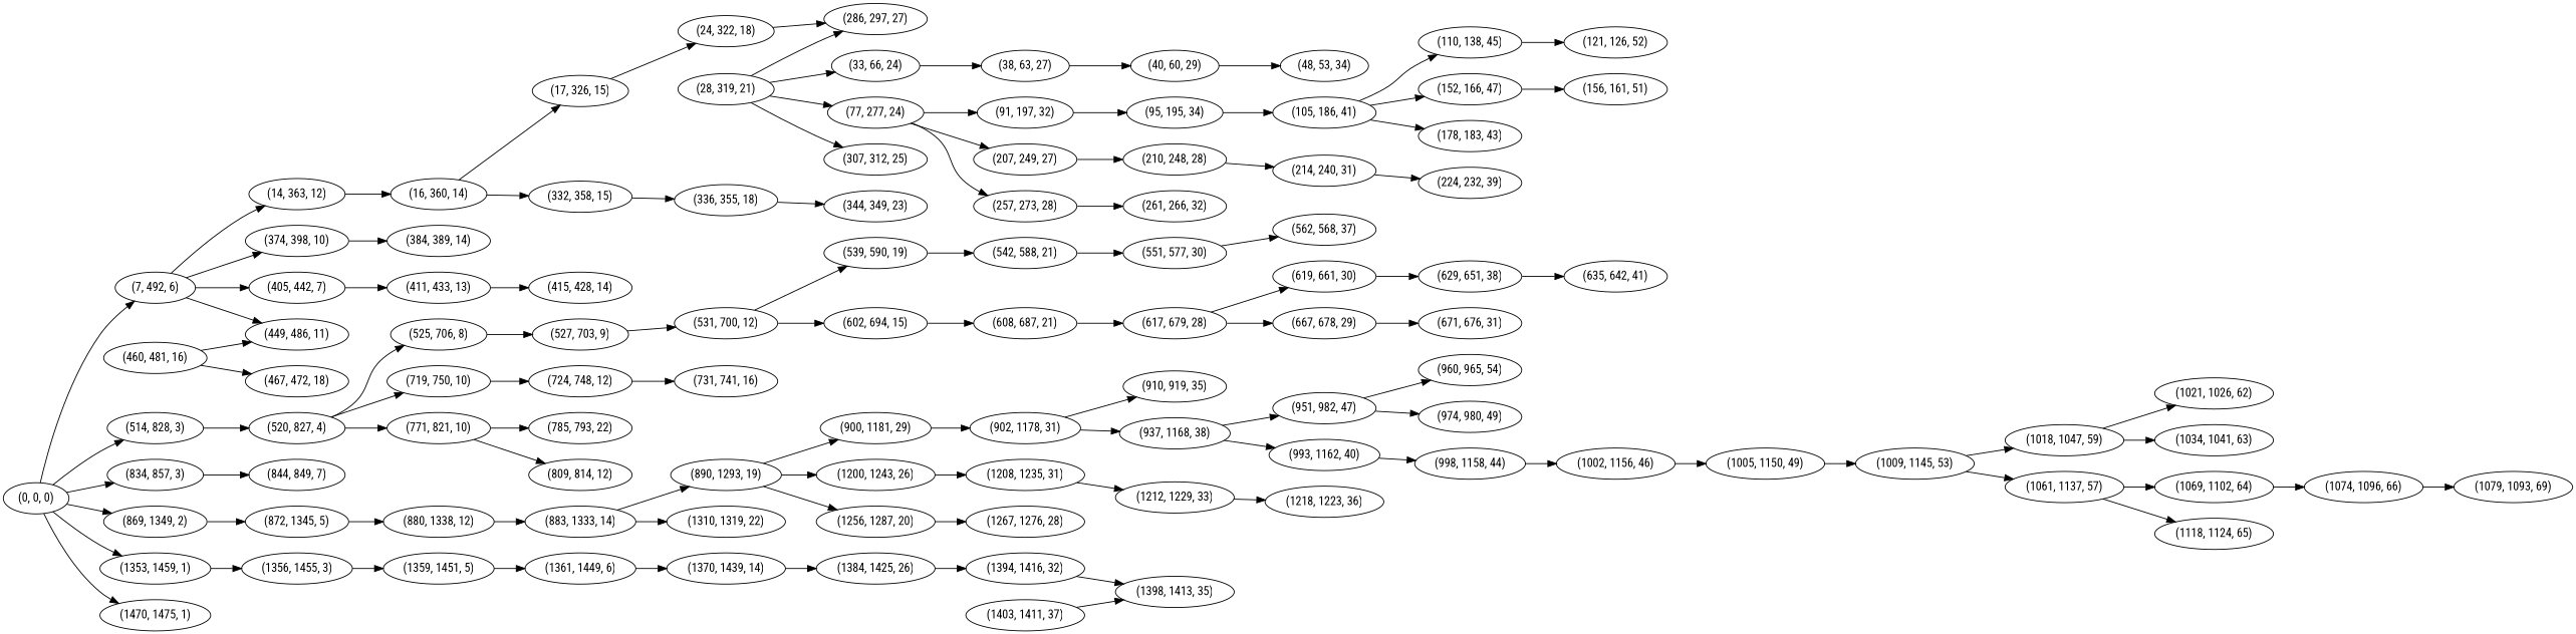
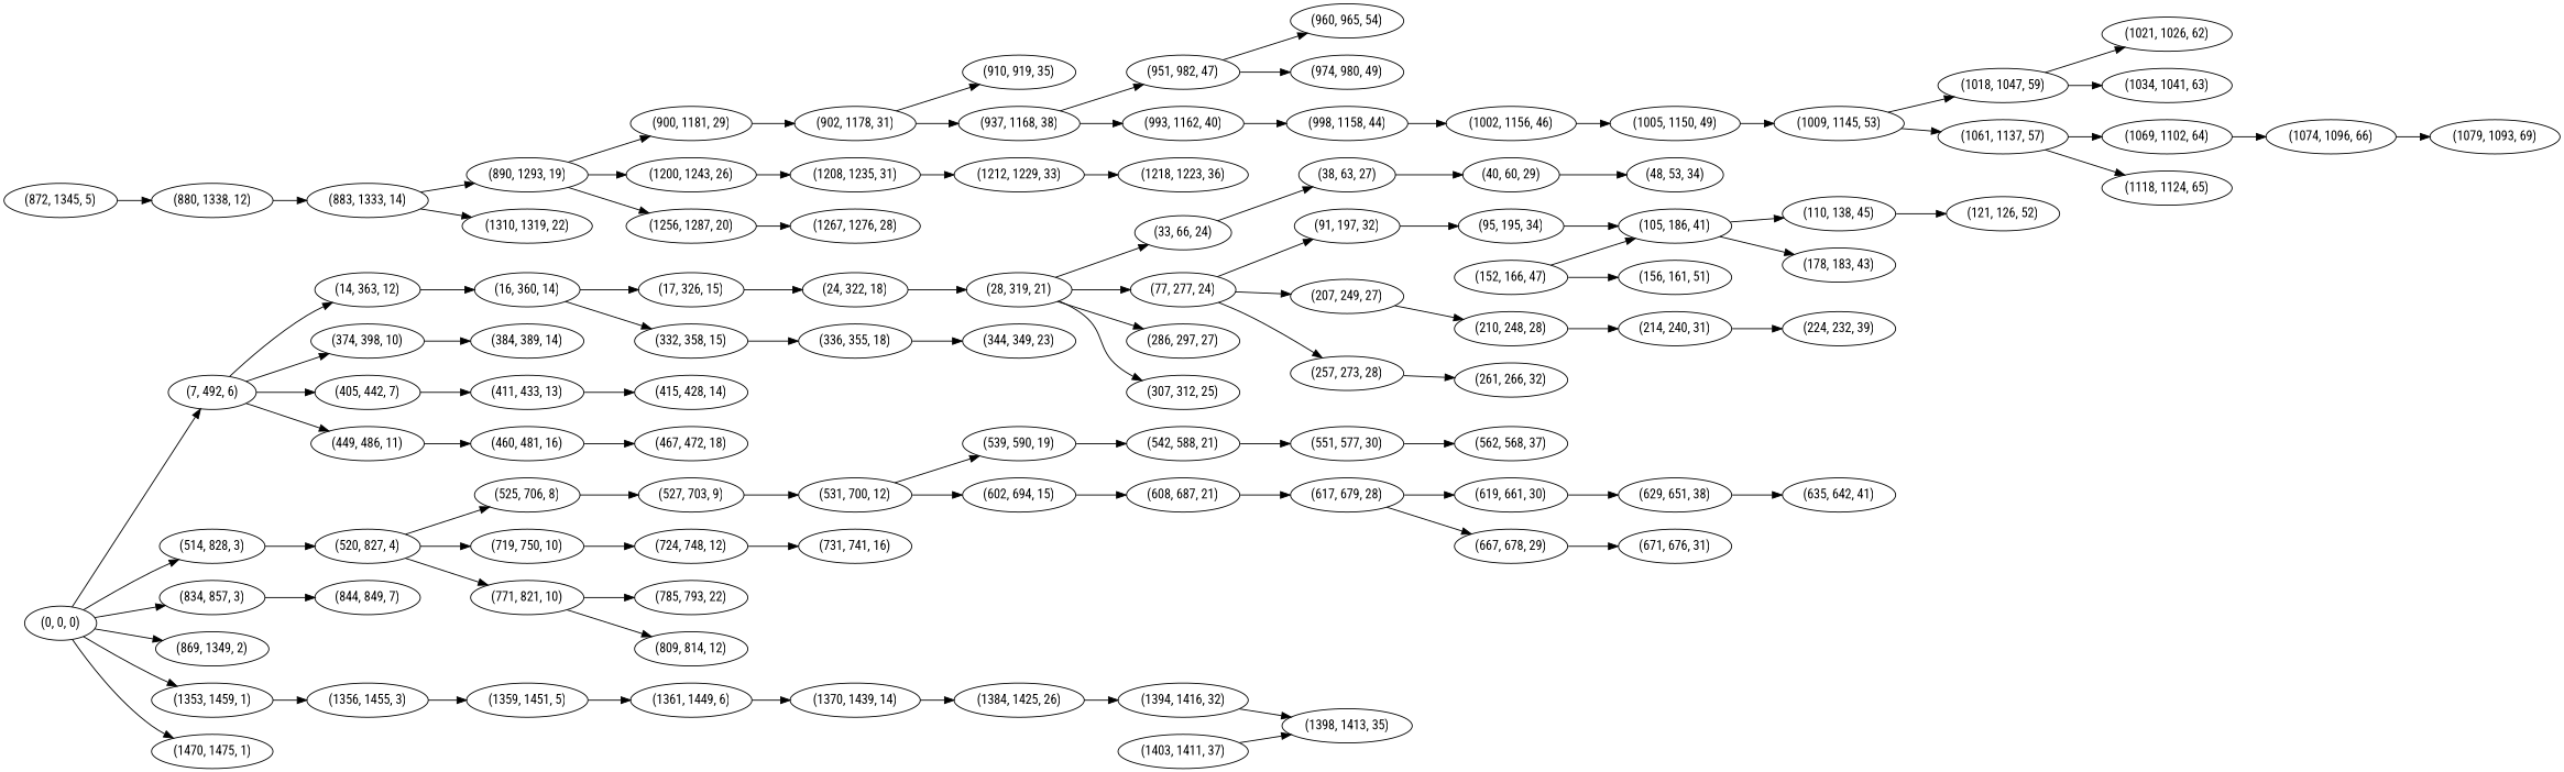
  digraph {
    fontname="Roboto Condensed"
    rankdir=LR
    node [fontname="Roboto Condensed"]
    edge [fontname="Roboto Condensed"]
    "(0, 0, 0)"
    "(7, 492, 6)"
    "(514, 828, 3)"
    "(834, 857, 3)"
    "(869, 1349, 2)"
    "(1353, 1459, 1)"
    "(1470, 1475, 1)"
    "(14, 363, 12)"
    "(374, 398, 10)"
    "(405, 442, 7)"
    "(449, 486, 11)"
    "(520, 827, 4)"
    "(844, 849, 7)"
    "(872, 1345, 5)"
    "(1356, 1455, 3)"
    "(16, 360, 14)"
    "(384, 389, 14)"
    "(411, 433, 13)"
    "(460, 481, 16)"
    "(17, 326, 15)"
    "(332, 358, 15)"
    "(24, 322, 18)"
    "(336, 355, 18)"
    "(28, 319, 21)"
    "(33, 66, 24)"
    "(77, 277, 24)"
    "(286, 297, 27)"
    "(307, 312, 25)"
    "(38, 63, 27)"
    "(91, 197, 32)"
    "(207, 249, 27)"
    "(257, 273, 28)"
    "(40, 60, 29)"
    "(48, 53, 34)"
    "(95, 195, 34)"
    "(210, 248, 28)"
    "(261, 266, 32)"
    "(105, 186, 41)"
    "(110, 138, 45)"
    "(152, 166, 47)"
    "(178, 183, 43)"
    "(121, 126, 52)"
    "(156, 161, 51)"
    "(214, 240, 31)"
    "(224, 232, 39)"
    "(344, 349, 23)"
    "(415, 428, 14)"
    "(467, 472, 18)"
    "(525, 706, 8)"
    "(719, 750, 10)"
    "(771, 821, 10)"
    "(527, 703, 9)"
    "(724, 748, 12)"
    "(785, 793, 22)"
    "(809, 814, 12)"
    "(531, 700, 12)"
    "(539, 590, 19)"
    "(602, 694, 15)"
    "(542, 588, 21)"
    "(608, 687, 21)"
    "(551, 577, 30)"
    "(562, 568, 37)"
    "(617, 679, 28)"
    "(619, 661, 30)"
    "(667, 678, 29)"
    "(629, 651, 38)"
    "(671, 676, 31)"
    "(635, 642, 41)"
    "(731, 741, 16)"
    "(880, 1338, 12)"
    "(883, 1333, 14)"
    "(890, 1293, 19)"
    "(1310, 1319, 22)"
    "(900, 1181, 29)"
    "(1200, 1243, 26)"
    "(1256, 1287, 20)"
    "(902, 1178, 31)"
    "(1208, 1235, 31)"
    "(1267, 1276, 28)"
    "(910, 919, 35)"
    "(937, 1168, 38)"
    "(951, 982, 47)"
    "(993, 1162, 40)"
    "(960, 965, 54)"
    "(974, 980, 49)"
    "(998, 1158, 44)"
    "(1002, 1156, 46)"
    "(1005, 1150, 49)"
    "(1009, 1145, 53)"
    "(1018, 1047, 59)"
    "(1061, 1137, 57)"
    "(1021, 1026, 62)"
    "(1034, 1041, 63)"
    "(1069, 1102, 64)"
    "(1118, 1124, 65)"
    "(1074, 1096, 66)"
    "(1079, 1093, 69)"
    "(1212, 1229, 33)"
    "(1218, 1223, 36)"
    "(1359, 1451, 5)"
    "(1361, 1449, 6)"
    "(1370, 1439, 14)"
    "(1384, 1425, 26)"
    "(1394, 1416, 32)"
    "(1398, 1413, 35)"
    "(1403, 1411, 37)"
    "(0, 0, 0)" -> "(7, 492, 6)"
    "(0, 0, 0)" -> "(514, 828, 3)"
    "(0, 0, 0)" -> "(834, 857, 3)"
    "(0, 0, 0)" -> "(869, 1349, 2)"
    "(0, 0, 0)" -> "(1353, 1459, 1)"
    "(0, 0, 0)" -> "(1470, 1475, 1)"
    "(7, 492, 6)" -> "(14, 363, 12)"
    "(7, 492, 6)" -> "(374, 398, 10)"
    "(7, 492, 6)" -> "(405, 442, 7)"
    "(7, 492, 6)" -> "(449, 486, 11)"
    "(514, 828, 3)" -> "(520, 827, 4)"
    "(834, 857, 3)" -> "(844, 849, 7)"
-   "(869, 1349, 2)" -> "(872, 1345, 5)"
    "(1353, 1459, 1)" -> "(1356, 1455, 3)"
    "(14, 363, 12)" -> "(16, 360, 14)"
    "(374, 398, 10)" -> "(384, 389, 14)"
    "(405, 442, 7)" -> "(411, 433, 13)"
-   "(460, 481, 16)" -> "(449, 486, 11)"
+   "(449, 486, 11)" -> "(460, 481, 16)"
    "(520, 827, 4)" -> "(525, 706, 8)"
    "(520, 827, 4)" -> "(719, 750, 10)"
    "(520, 827, 4)" -> "(771, 821, 10)"
    "(872, 1345, 5)" -> "(880, 1338, 12)"
    "(1356, 1455, 3)" -> "(1359, 1451, 5)"
    "(16, 360, 14)" -> "(17, 326, 15)"
    "(16, 360, 14)" -> "(332, 358, 15)"
    "(411, 433, 13)" -> "(415, 428, 14)"
    "(460, 481, 16)" -> "(467, 472, 18)"
    "(17, 326, 15)" -> "(24, 322, 18)"
    "(332, 358, 15)" -> "(336, 355, 18)"
-   "(24, 322, 18)" -> "(286, 297, 27)"
+   "(24, 322, 18)" -> "(28, 319, 21)"
    "(336, 355, 18)" -> "(344, 349, 23)"
    "(28, 319, 21)" -> "(33, 66, 24)"
    "(28, 319, 21)" -> "(77, 277, 24)"
    "(28, 319, 21)" -> "(286, 297, 27)"
    "(28, 319, 21)" -> "(307, 312, 25)"
    "(33, 66, 24)" -> "(38, 63, 27)"
    "(77, 277, 24)" -> "(91, 197, 32)"
    "(77, 277, 24)" -> "(207, 249, 27)"
    "(77, 277, 24)" -> "(257, 273, 28)"
    "(38, 63, 27)" -> "(40, 60, 29)"
    "(91, 197, 32)" -> "(95, 195, 34)"
    "(207, 249, 27)" -> "(210, 248, 28)"
    "(257, 273, 28)" -> "(261, 266, 32)"
    "(40, 60, 29)" -> "(48, 53, 34)"
    "(95, 195, 34)" -> "(105, 186, 41)"
    "(210, 248, 28)" -> "(214, 240, 31)"
    "(105, 186, 41)" -> "(110, 138, 45)"
-   "(105, 186, 41)" -> "(152, 166, 47)"
+   "(152, 166, 47)" -> "(105, 186, 41)"
    "(105, 186, 41)" -> "(178, 183, 43)"
    "(110, 138, 45)" -> "(121, 126, 52)"
    "(152, 166, 47)" -> "(156, 161, 51)"
    "(214, 240, 31)" -> "(224, 232, 39)"
    "(525, 706, 8)" -> "(527, 703, 9)"
    "(719, 750, 10)" -> "(724, 748, 12)"
    "(771, 821, 10)" -> "(785, 793, 22)"
    "(771, 821, 10)" -> "(809, 814, 12)"
    "(527, 703, 9)" -> "(531, 700, 12)"
    "(724, 748, 12)" -> "(731, 741, 16)"
    "(531, 700, 12)" -> "(539, 590, 19)"
    "(531, 700, 12)" -> "(602, 694, 15)"
    "(539, 590, 19)" -> "(542, 588, 21)"
    "(602, 694, 15)" -> "(608, 687, 21)"
    "(542, 588, 21)" -> "(551, 577, 30)"
    "(608, 687, 21)" -> "(617, 679, 28)"
    "(551, 577, 30)" -> "(562, 568, 37)"
    "(617, 679, 28)" -> "(619, 661, 30)"
    "(617, 679, 28)" -> "(667, 678, 29)"
    "(619, 661, 30)" -> "(629, 651, 38)"
    "(667, 678, 29)" -> "(671, 676, 31)"
    "(629, 651, 38)" -> "(635, 642, 41)"
    "(880, 1338, 12)" -> "(883, 1333, 14)"
    "(883, 1333, 14)" -> "(890, 1293, 19)"
    "(883, 1333, 14)" -> "(1310, 1319, 22)"
    "(890, 1293, 19)" -> "(900, 1181, 29)"
    "(890, 1293, 19)" -> "(1200, 1243, 26)"
    "(890, 1293, 19)" -> "(1256, 1287, 20)"
    "(900, 1181, 29)" -> "(902, 1178, 31)"
    "(1200, 1243, 26)" -> "(1208, 1235, 31)"
    "(1256, 1287, 20)" -> "(1267, 1276, 28)"
    "(902, 1178, 31)" -> "(910, 919, 35)"
    "(902, 1178, 31)" -> "(937, 1168, 38)"
    "(1208, 1235, 31)" -> "(1212, 1229, 33)"
    "(937, 1168, 38)" -> "(951, 982, 47)"
    "(937, 1168, 38)" -> "(993, 1162, 40)"
    "(951, 982, 47)" -> "(960, 965, 54)"
    "(951, 982, 47)" -> "(974, 980, 49)"
    "(993, 1162, 40)" -> "(998, 1158, 44)"
    "(998, 1158, 44)" -> "(1002, 1156, 46)"
    "(1002, 1156, 46)" -> "(1005, 1150, 49)"
    "(1005, 1150, 49)" -> "(1009, 1145, 53)"
    "(1009, 1145, 53)" -> "(1018, 1047, 59)"
    "(1009, 1145, 53)" -> "(1061, 1137, 57)"
    "(1018, 1047, 59)" -> "(1021, 1026, 62)"
    "(1018, 1047, 59)" -> "(1034, 1041, 63)"
    "(1061, 1137, 57)" -> "(1069, 1102, 64)"
    "(1061, 1137, 57)" -> "(1118, 1124, 65)"
    "(1069, 1102, 64)" -> "(1074, 1096, 66)"
    "(1074, 1096, 66)" -> "(1079, 1093, 69)"
    "(1212, 1229, 33)" -> "(1218, 1223, 36)"
    "(1359, 1451, 5)" -> "(1361, 1449, 6)"
    "(1361, 1449, 6)" -> "(1370, 1439, 14)"
    "(1370, 1439, 14)" -> "(1384, 1425, 26)"
    "(1384, 1425, 26)" -> "(1394, 1416, 32)"
    "(1394, 1416, 32)" -> "(1398, 1413, 35)"
    "(1403, 1411, 37)" -> "(1398, 1413, 35)"
  }
